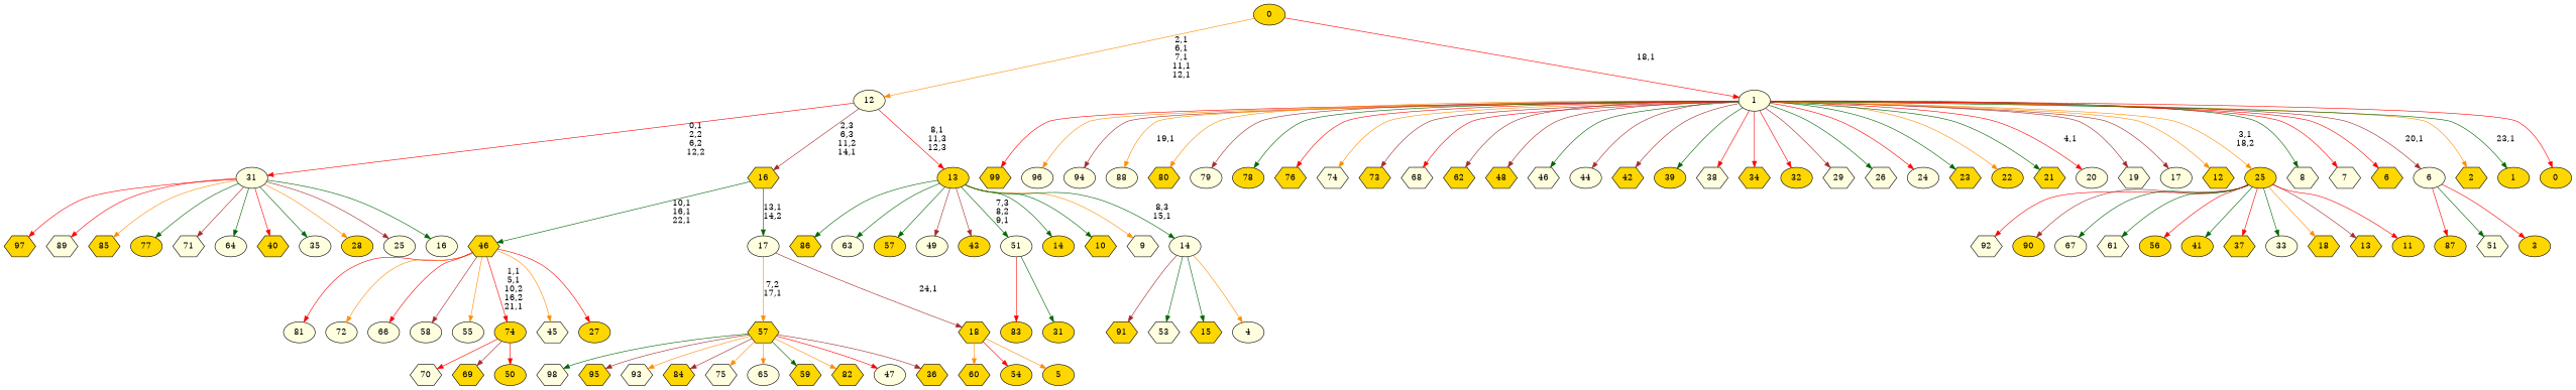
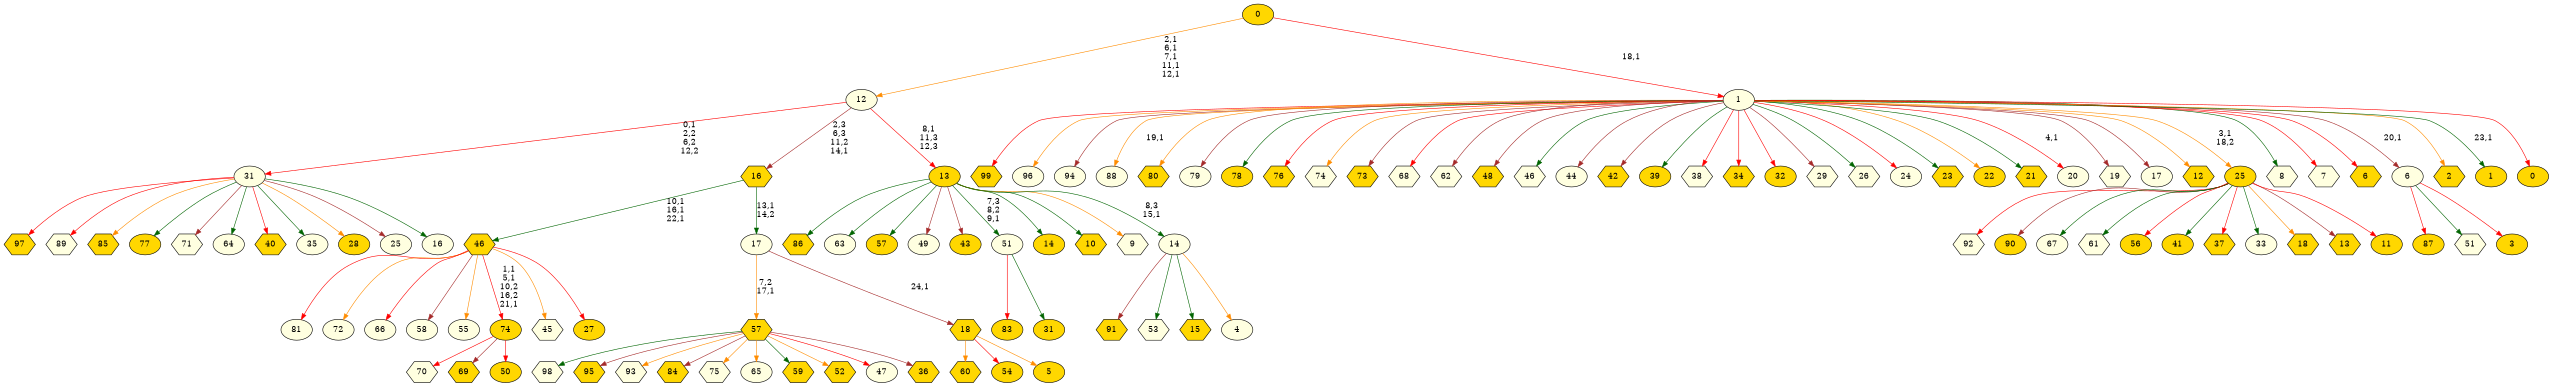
  digraph {
    node [fillcolor=gold shape=ellipse style=filled]
    edge [color=red]
    n1 [label=99 shape=hexagon]
    n2 [fillcolor=lightyellow label=98 shape=hexagon]
    n3 [label=97 shape=hexagon]
    n4 [fillcolor=lightyellow label=96]
    n5 [label=95 shape=hexagon]
    n6 [fillcolor=lightyellow label=94]
    n7 [fillcolor=lightyellow label=93 shape=hexagon]
    n8 [fillcolor=lightyellow label=92 shape=hexagon]
    n9 [label=91 shape=hexagon]
    n10 [label=90]
    n11 [fillcolor=lightyellow label=89 shape=hexagon]
    n12 [fillcolor=lightyellow label=88]
    n13 [label=87]
    n14 [label=86 shape=hexagon]
    n15 [label=85 shape=hexagon]
    n16 [label=84 shape=hexagon]
    n17 [label=83]
    n18 [fillcolor=lightyellow label=81]
    n19 [label=80 shape=hexagon]
    n20 [fillcolor=lightyellow label=79]
    n21 [label=78]
    n22 [label=77]
    n23 [label=76 shape=hexagon]
    n24 [fillcolor=lightyellow label=75 shape=hexagon]
    n25 [fillcolor=lightyellow label=74 shape=hexagon]
    n26 [label=73 shape=hexagon]
    n27 [fillcolor=lightyellow label=72]
    n28 [fillcolor=lightyellow label=71 shape=hexagon]
    n29 [fillcolor=lightyellow label=70 shape=hexagon]
    n30 [label=69 shape=hexagon]
    n31 [fillcolor=lightyellow label=68 shape=hexagon]
    n32 [fillcolor=lightyellow label=67]
    n33 [fillcolor=lightyellow label=66]
    n34 [fillcolor=lightyellow label=65]
    n35 [fillcolor=lightyellow label=64]
    n36 [fillcolor=lightyellow label=63]
-   n37 [label=62 shape=hexagon]
+   n37 [fillcolor=lightyellow label=62 shape=hexagon]
    n38 [fillcolor=lightyellow label=61 shape=hexagon]
    n39 [label=60 shape=hexagon]
    n40 [label=59 shape=hexagon]
    n41 [fillcolor=lightyellow label=58]
    n42 [label=57]
    n43 [label=56]
    n44 [fillcolor=lightyellow label=55]
    n45 [label=54]
    n46 [fillcolor=lightyellow label=53 shape=hexagon]
-   n47 [label=82 shape=hexagon]
+   n47 [label=52 shape=hexagon]
    n48 [fillcolor=lightyellow label=51 shape=hexagon]
    n49 [label=50]
    74
    n51 [fillcolor=lightyellow label=49]
    n52 [label=48 shape=hexagon]
    n53 [fillcolor=lightyellow label=47]
    n54 [fillcolor=lightyellow label=46 shape=hexagon]
    n55 [fillcolor=lightyellow label=45 shape=hexagon]
    n56 [fillcolor=lightyellow label=44]
    n57 [label=43]
    n58 [label=42 shape=hexagon]
    n59 [label=41]
    n60 [label=40 shape=hexagon]
    n61 [label=39]
    n62 [fillcolor=lightyellow label=38 shape=hexagon]
    n63 [label=37 shape=hexagon]
    n64 [label=36 shape=hexagon]
    57 [shape=hexagon]
    n66 [fillcolor=lightyellow label=35]
    n67 [label=34 shape=hexagon]
    n68 [fillcolor=lightyellow label=33]
    n69 [label=32]
    n70 [label=31]
    51 [fillcolor=lightyellow]
    n72 [fillcolor=lightyellow label=29 shape=hexagon]
    n73 [label=28]
    n74 [label=27]
    46 [shape=hexagon]
    n76 [fillcolor=lightyellow label=26 shape=hexagon]
    n77 [fillcolor=lightyellow label=25]
    n78 [fillcolor=lightyellow label=24]
    n79 [label=23 shape=hexagon]
    n80 [label=22]
    n81 [label=21 shape=hexagon]
    n82 [fillcolor=lightyellow label=20]
    n83 [fillcolor=lightyellow label=19 shape=hexagon]
    n84 [label=18 shape=hexagon]
    n85 [fillcolor=lightyellow label=17]
    n86 [fillcolor=lightyellow label=16]
    31 [fillcolor=lightyellow]
    n88 [label=15 shape=hexagon]
    n89 [label=14]
    n90 [label=13 shape=hexagon]
    n91 [label=12 shape=hexagon]
    n92 [label=11]
    25
    n94 [label=10 shape=hexagon]
    n95 [fillcolor=lightyellow label=9 shape=hexagon]
    n96 [fillcolor=lightyellow label=8 shape=hexagon]
    n97 [fillcolor=lightyellow label=7 shape=hexagon]
    n98 [label=6 shape=hexagon]
    n99 [label=5]
    18 [shape=hexagon]
    17 [fillcolor=lightyellow]
    16 [shape=hexagon]
    n103 [fillcolor=lightyellow label=4]
    14 [fillcolor=lightyellow]
    13
    12 [fillcolor=lightyellow]
    n107 [label=3]
    6 [fillcolor=lightyellow]
    n109 [label=2 shape=hexagon]
    n110 [label=1]
    n111 [label=0]
    1 [fillcolor=lightyellow]
    0
    74 -> n29
    74 -> n30 [color=brown]
    74 -> n49
    57 -> n2 [color=darkgreen]
    57 -> n5 [color=brown]
    57 -> n7 [color=darkorange]
    57 -> n16 [color=brown]
    57 -> n24 [color=darkorange]
    57 -> n34 [color=darkorange]
    57 -> n40 [color=darkgreen]
    57 -> n47 [color=darkorange]
    57 -> n53
    57 -> n64 [color=brown]
    51 -> n17
    51 -> n70 [color=darkgreen]
    46 -> n18
    46 -> n27 [color=darkorange]
    46 -> n33
    46 -> n41 [color=brown]
    46 -> n44 [color=darkorange]
    46 -> 74 [label="1,1\n5,1\n10,2\n16,2\n21,1"]
    46 -> n55 [color=darkorange]
    46 -> n74
    31 -> n3
    31 -> n11
    31 -> n15 [color=darkorange]
    31 -> n22 [color=darkgreen]
    31 -> n28 [color=brown]
    31 -> n35 [color=darkgreen]
    31 -> n60
    31 -> n66 [color=darkgreen]
    31 -> n73 [color=darkorange]
    31 -> n77 [color=brown]
    31 -> n86 [color=darkgreen]
    25 -> n8
    25 -> n10 [color=brown]
    25 -> n32 [color=darkgreen]
    25 -> n38 [color=darkgreen]
    25 -> n43
    25 -> n59 [color=darkgreen]
    25 -> n63
    25 -> n68 [color=darkgreen]
    25 -> n84 [color=darkorange]
    25 -> n90 [color=brown]
    25 -> n92
    18 -> n39 [color=darkorange]
    18 -> n45
    18 -> n99 [color=darkorange]
    17 -> 57 [color=darkorange label="7,2\n17,1"]
    17 -> 18 [color=brown label="24,1"]
    16 -> 46 [color=darkgreen label="10,1\n16,1\n22,1"]
    16 -> 17 [color=darkgreen label="13,1\n14,2"]
    14 -> n9 [color=brown]
    14 -> n46 [color=darkgreen]
    14 -> n88 [color=darkgreen]
    14 -> n103 [color=darkorange]
    13 -> n14 [color=darkgreen]
    13 -> n36 [color=darkgreen]
    13 -> n42 [color=darkgreen]
    13 -> n51 [color=brown]
    13 -> n57 [color=brown]
    13 -> 51 [color=darkgreen label="7,3\n8,2\n9,1"]
    13 -> n89 [color=darkgreen]
    13 -> n94 [color=darkgreen]
    13 -> n95 [color=darkorange]
    13 -> 14 [color=darkgreen label="8,3\n15,1"]
    12 -> 31 [label="0,1\n2,2\n6,2\n12,2"]
    12 -> 16 [color=brown label="2,3\n6,3\n11,2\n14,1"]
    12 -> 13 [label="8,1\n11,3\n12,3"]
    6 -> n13
    6 -> n48 [color=darkgreen]
    6 -> n107
    1 -> n1
    1 -> n4 [color=darkorange]
    1 -> n6 [color=brown]
    1 -> n12 [color=darkorange label="19,1"]
    1 -> n19 [color=darkorange]
    1 -> n20 [color=brown]
    1 -> n21 [color=darkgreen]
    1 -> n23
    1 -> n25 [color=darkorange]
    1 -> n26 [color=brown]
    1 -> n31
    1 -> n37 [color=brown]
    1 -> n52 [color=brown]
    1 -> n54 [color=darkgreen]
    1 -> n56 [color=brown]
    1 -> n58 [color=brown]
    1 -> n61 [color=darkgreen]
    1 -> n62
    1 -> n67
    1 -> n69
    1 -> n72 [color=brown]
    1 -> n76 [color=darkgreen]
    1 -> n78
    1 -> n79 [color=darkgreen]
    1 -> n80 [color=darkorange]
    1 -> n81 [color=darkgreen]
    1 -> n82 [label="4,1"]
    1 -> n83 [color=brown]
    1 -> n85 [color=brown]
    1 -> n91 [color=darkorange]
    1 -> 25 [color=darkorange label="3,1\n18,2"]
    1 -> n96 [color=darkgreen]
    1 -> n97
    1 -> n98
    1 -> 6 [color=brown label="20,1"]
    1 -> n109 [color=darkorange]
    1 -> n110 [color=darkgreen label="23,1"]
    1 -> n111
    0 -> 12 [color=darkorange label="2,1\n6,1\n7,1\n11,1\n12,1"]
    0 -> 1 [label="18,1"]
  }
